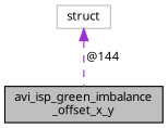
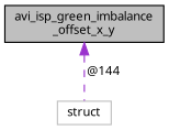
  digraph {
    fontname="Noto Sans"
    node [fontname="Noto Sans" fontsize=10 shape=record style=filled]
    n1 [color=black fillcolor=grey75 fontcolor=black height=0.2 label="avi_isp_green_imbalance\l_offset_x_y" width=0.4]
    n2 [color=grey75 fillcolor=white height=0.2 label=struct width=0.4]
-   n2 -> n1 [color=darkorchid3 dir=back fontname="Noto Sans" fontsize=10 label=" @144" labelfontname=FreeSans labelfontsize=10 style=dashed]
+   n1 -> n2 [color=darkorchid3 dir=back fontname="Noto Sans" fontsize=10 label=" @144" labelfontname=FreeSans labelfontsize=10 style=dashed]
  }
